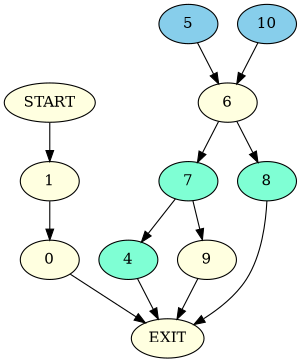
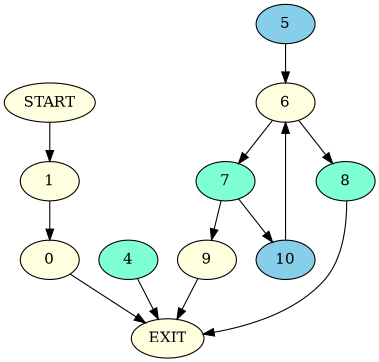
  digraph {
    node [fillcolor=lightyellow style=filled]
    n1 [label=START]
    1
    n3 [label=0]
    n4 [label=EXIT]
    4 [fillcolor=aquamarine]
    5 [fillcolor=skyblue]
    6
    7 [fillcolor=aquamarine]
    8 [fillcolor=aquamarine]
    9
    10 [fillcolor=skyblue]
    n1 -> 1
    1 -> n3
    n3 -> n4
    4 -> n4
    5 -> 6
    6 -> 7
    6 -> 8
    7 -> 9
-   7 -> 4
+   7 -> 10
    8 -> n4
    9 -> n4
    10 -> 6
  }
